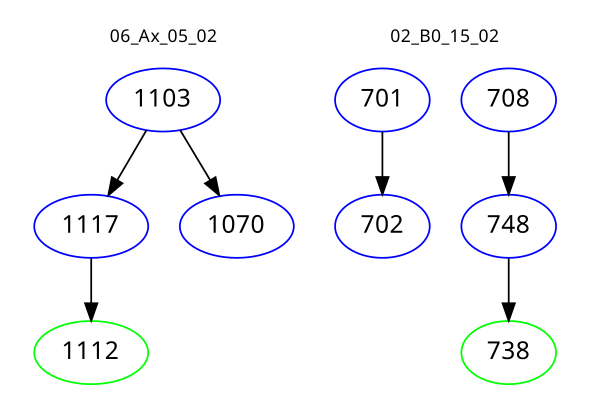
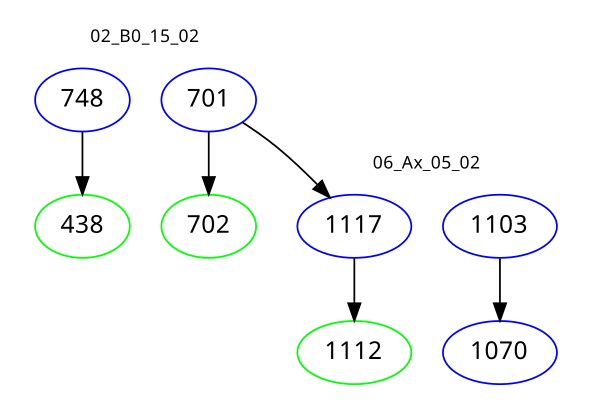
  digraph {
    fontname="Noto Sans"
    node [color=blue fontname="Noto Sans"]
    edge [color=black fontname="Noto Sans"]
    n1 [label=1103]
    n2 [label=1117]
    n3 [label=1070]
    n4 [color=green label=1112]
-   n5 [label=708]
    n6 [label=701]
    n7 [label=748]
-   n8 [label=702]
-   n9 [color=green label=738]
+   n8 [color=green label=702]
+   n9 [color=green label=438]
    subgraph cluster_1 {
      color=white
      fontsize=10
      label="06_Ax_05_02"
      n1
      n2
      n3
      n4
    }
    subgraph cluster_2 {
      color=white
      fontsize=10
      label="02_B0_15_02"
-     n5
      n6
      n7
      n8
      n9
    }
-   n1 -> n2
+   n6 -> n2
    n1 -> n3
    n2 -> n4
-   n5 -> n7
    n6 -> n8
    n7 -> n9
  }
